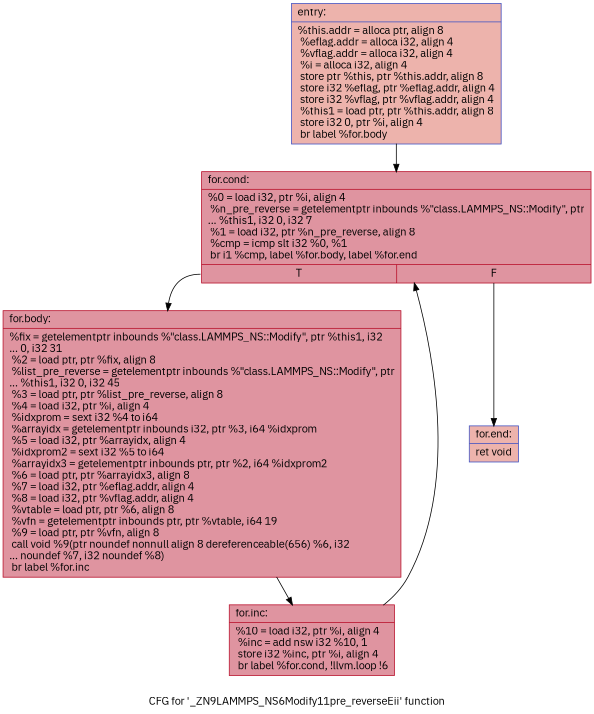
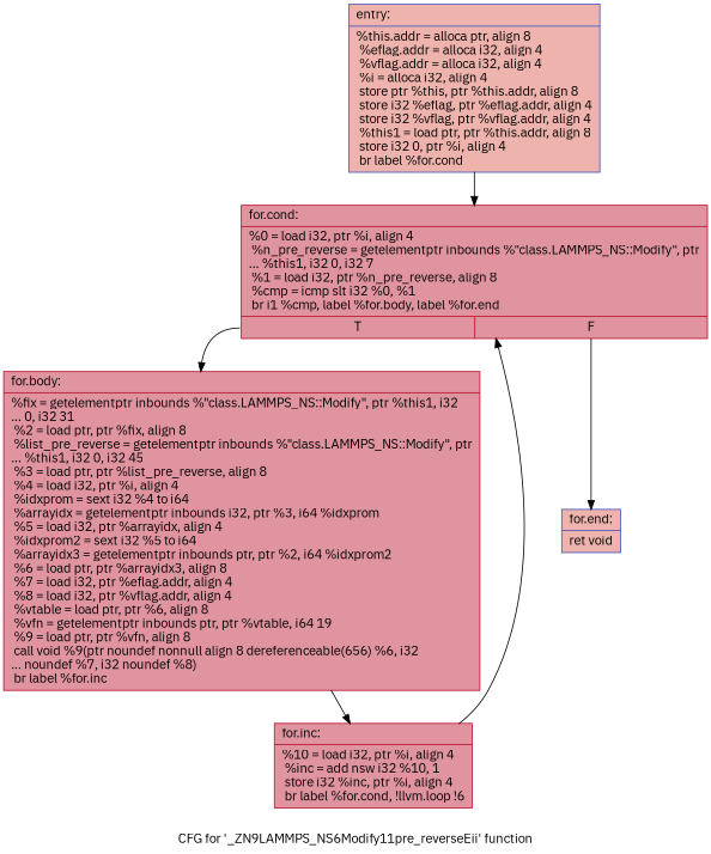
  digraph {
    label="CFG for '_ZN9LAMMPS_NS6Modify11pre_reverseEii' function"
    fontname="IBM Plex Sans"
    node [color="#b70d28ff" fillcolor="#b70d2870" fontname="IBM Plex Sans" shape=record style=filled]
    edge [fontname="IBM Plex Sans"]
-   n1 [color="#3d50c3ff" fillcolor="#d6524470" label="{entry:\l|  %this.addr = alloca ptr, align 8\l  %eflag.addr = alloca i32, align 4\l  %vflag.addr = alloca i32, align 4\l  %i = alloca i32, align 4\l  store ptr %this, ptr %this.addr, align 8\l  store i32 %eflag, ptr %eflag.addr, align 4\l  store i32 %vflag, ptr %vflag.addr, align 4\l  %this1 = load ptr, ptr %this.addr, align 8\l  store i32 0, ptr %i, align 4\l  br label %for.body\l}"]
+   n1 [color="#3d50c3ff" fillcolor="#d6524470" label="{entry:\l|  %this.addr = alloca ptr, align 8\l  %eflag.addr = alloca i32, align 4\l  %vflag.addr = alloca i32, align 4\l  %i = alloca i32, align 4\l  store ptr %this, ptr %this.addr, align 8\l  store i32 %eflag, ptr %eflag.addr, align 4\l  store i32 %vflag, ptr %vflag.addr, align 4\l  %this1 = load ptr, ptr %this.addr, align 8\l  store i32 0, ptr %i, align 4\l  br label %for.cond\l}"]
    n2 [label="{for.cond:\l|  %0 = load i32, ptr %i, align 4\l  %n_pre_reverse = getelementptr inbounds %\"class.LAMMPS_NS::Modify\", ptr\l... %this1, i32 0, i32 7\l  %1 = load i32, ptr %n_pre_reverse, align 8\l  %cmp = icmp slt i32 %0, %1\l  br i1 %cmp, label %for.body, label %for.end\l|{<s0>T|<s1>F}}"]
    n3 [label="{for.body:\l|  %fix = getelementptr inbounds %\"class.LAMMPS_NS::Modify\", ptr %this1, i32\l... 0, i32 31\l  %2 = load ptr, ptr %fix, align 8\l  %list_pre_reverse = getelementptr inbounds %\"class.LAMMPS_NS::Modify\", ptr\l... %this1, i32 0, i32 45\l  %3 = load ptr, ptr %list_pre_reverse, align 8\l  %4 = load i32, ptr %i, align 4\l  %idxprom = sext i32 %4 to i64\l  %arrayidx = getelementptr inbounds i32, ptr %3, i64 %idxprom\l  %5 = load i32, ptr %arrayidx, align 4\l  %idxprom2 = sext i32 %5 to i64\l  %arrayidx3 = getelementptr inbounds ptr, ptr %2, i64 %idxprom2\l  %6 = load ptr, ptr %arrayidx3, align 8\l  %7 = load i32, ptr %eflag.addr, align 4\l  %8 = load i32, ptr %vflag.addr, align 4\l  %vtable = load ptr, ptr %6, align 8\l  %vfn = getelementptr inbounds ptr, ptr %vtable, i64 19\l  %9 = load ptr, ptr %vfn, align 8\l  call void %9(ptr noundef nonnull align 8 dereferenceable(656) %6, i32\l... noundef %7, i32 noundef %8)\l  br label %for.inc\l}"]
    n4 [color="#3d50c3ff" fillcolor="#d6524470" label="{for.end:\l|  ret void\l}"]
    n5 [label="{for.inc:\l|  %10 = load i32, ptr %i, align 4\l  %inc = add nsw i32 %10, 1\l  store i32 %inc, ptr %i, align 4\l  br label %for.cond, !llvm.loop !6\l}"]
    n1 -> n2
    n2 -> n3 [tailport=s0]
    n2 -> n4 [tailport=s1]
    n3 -> n5
    n5 -> n2
  }
